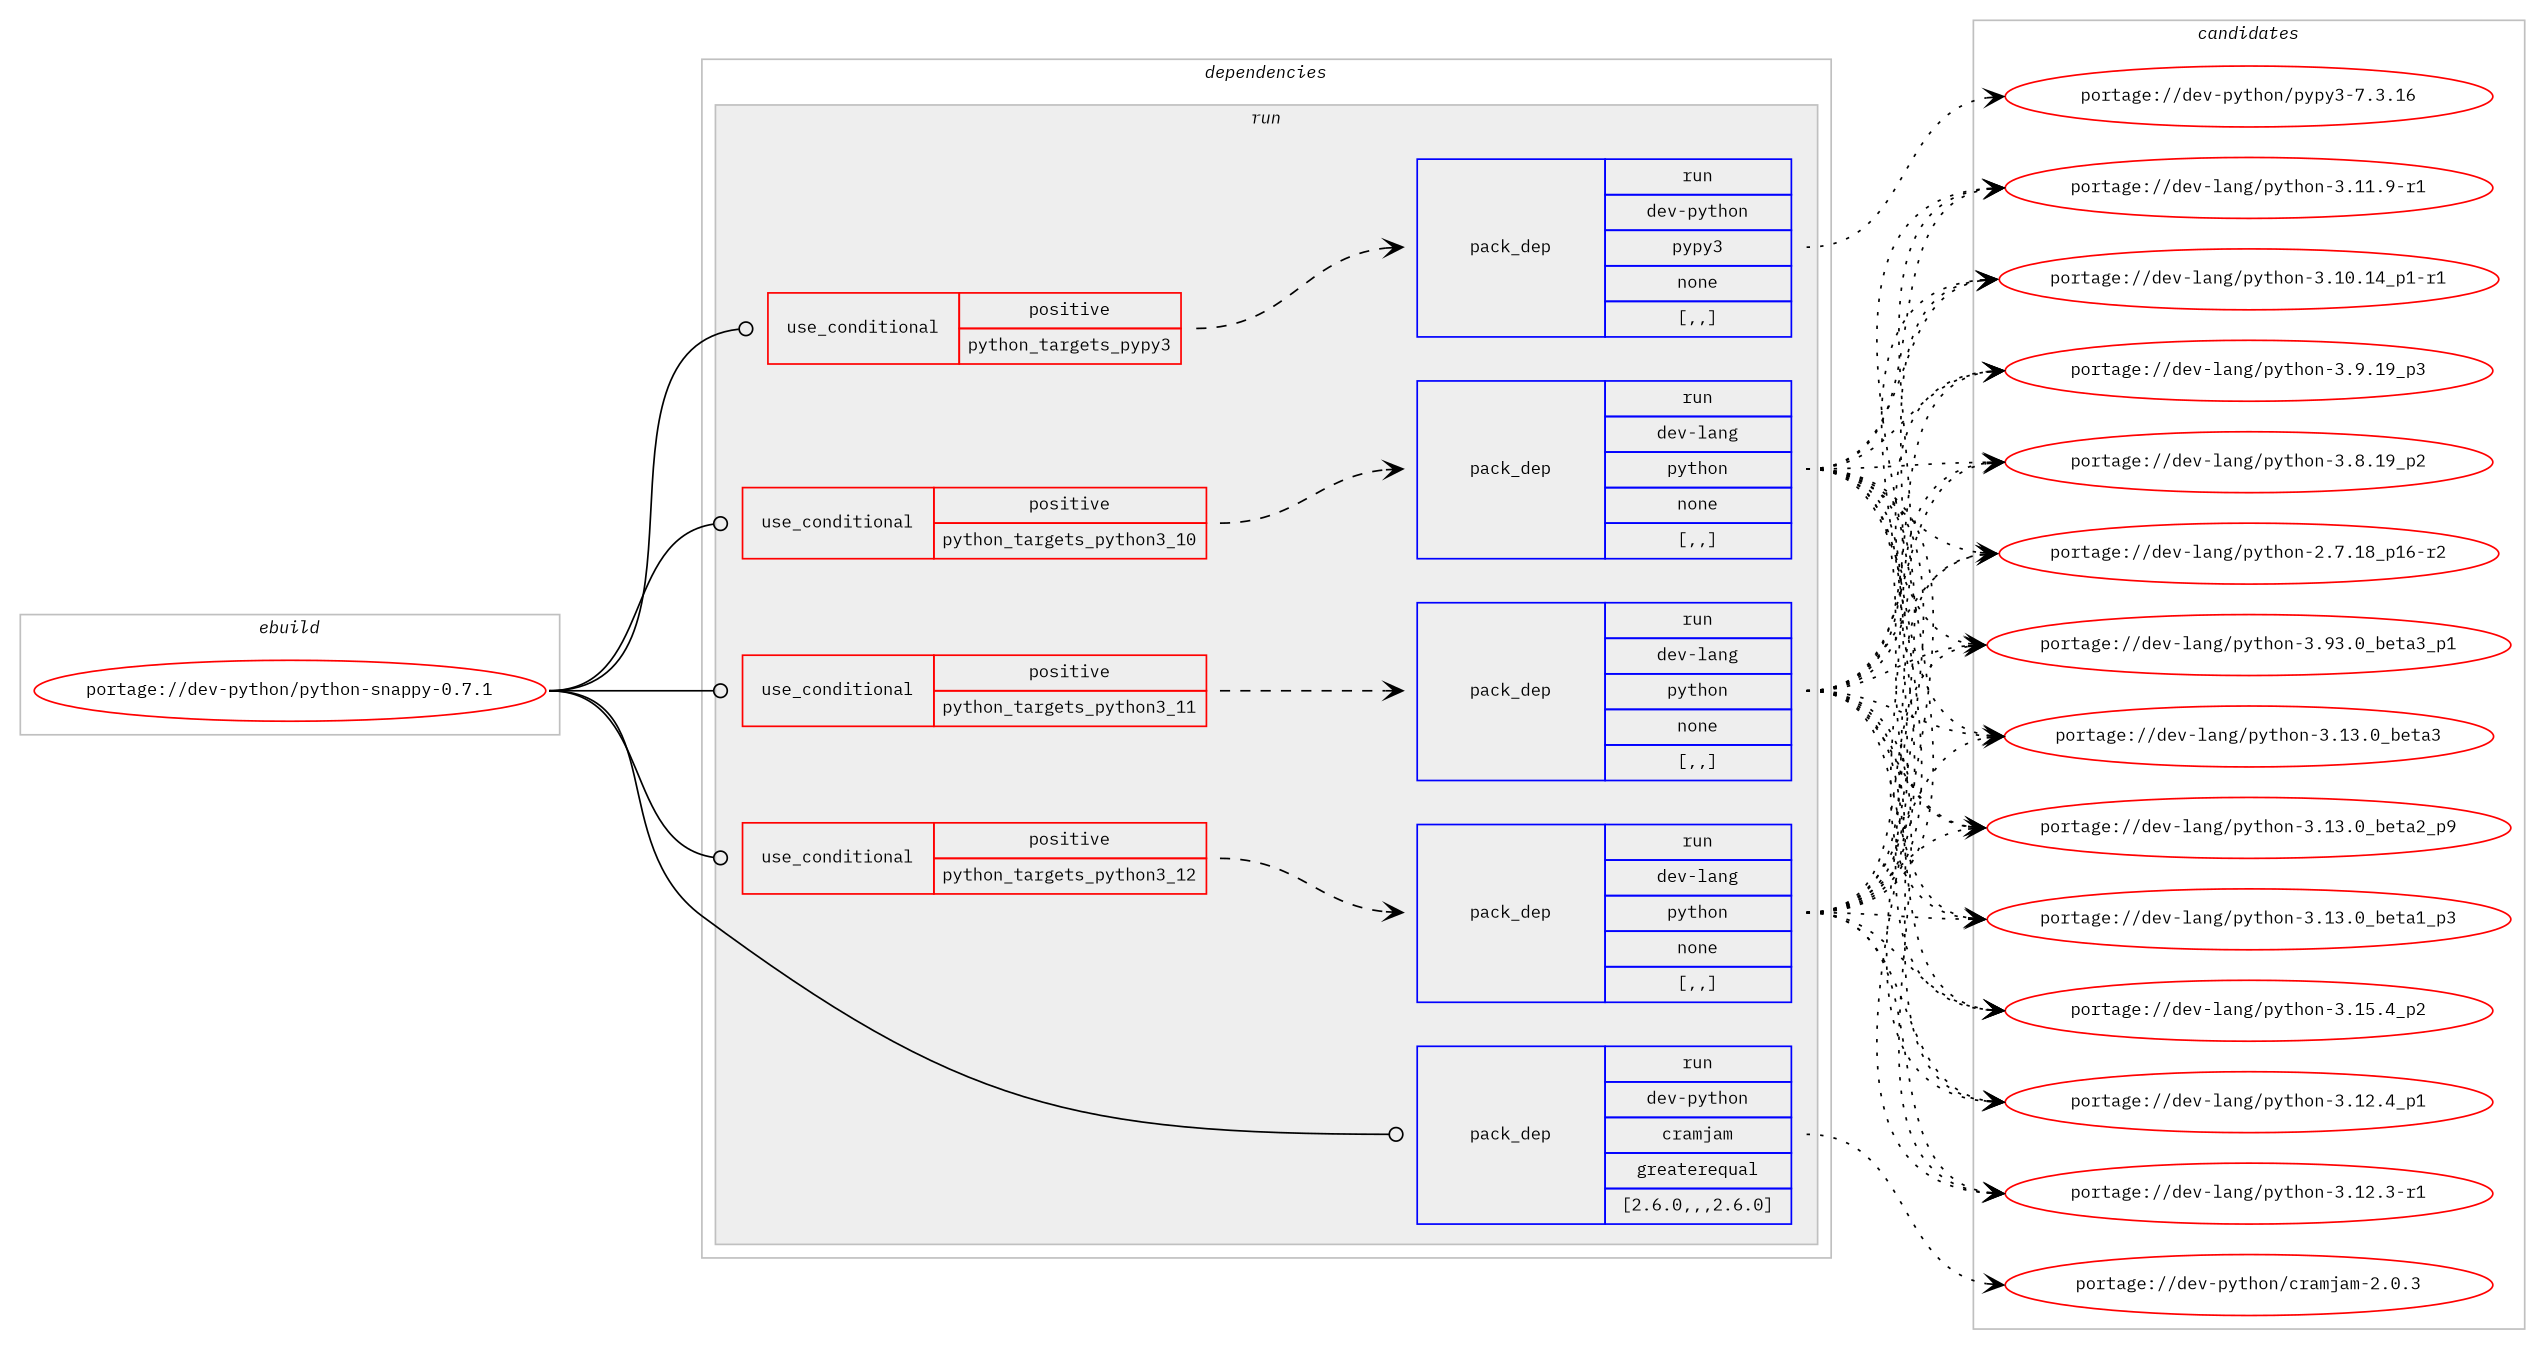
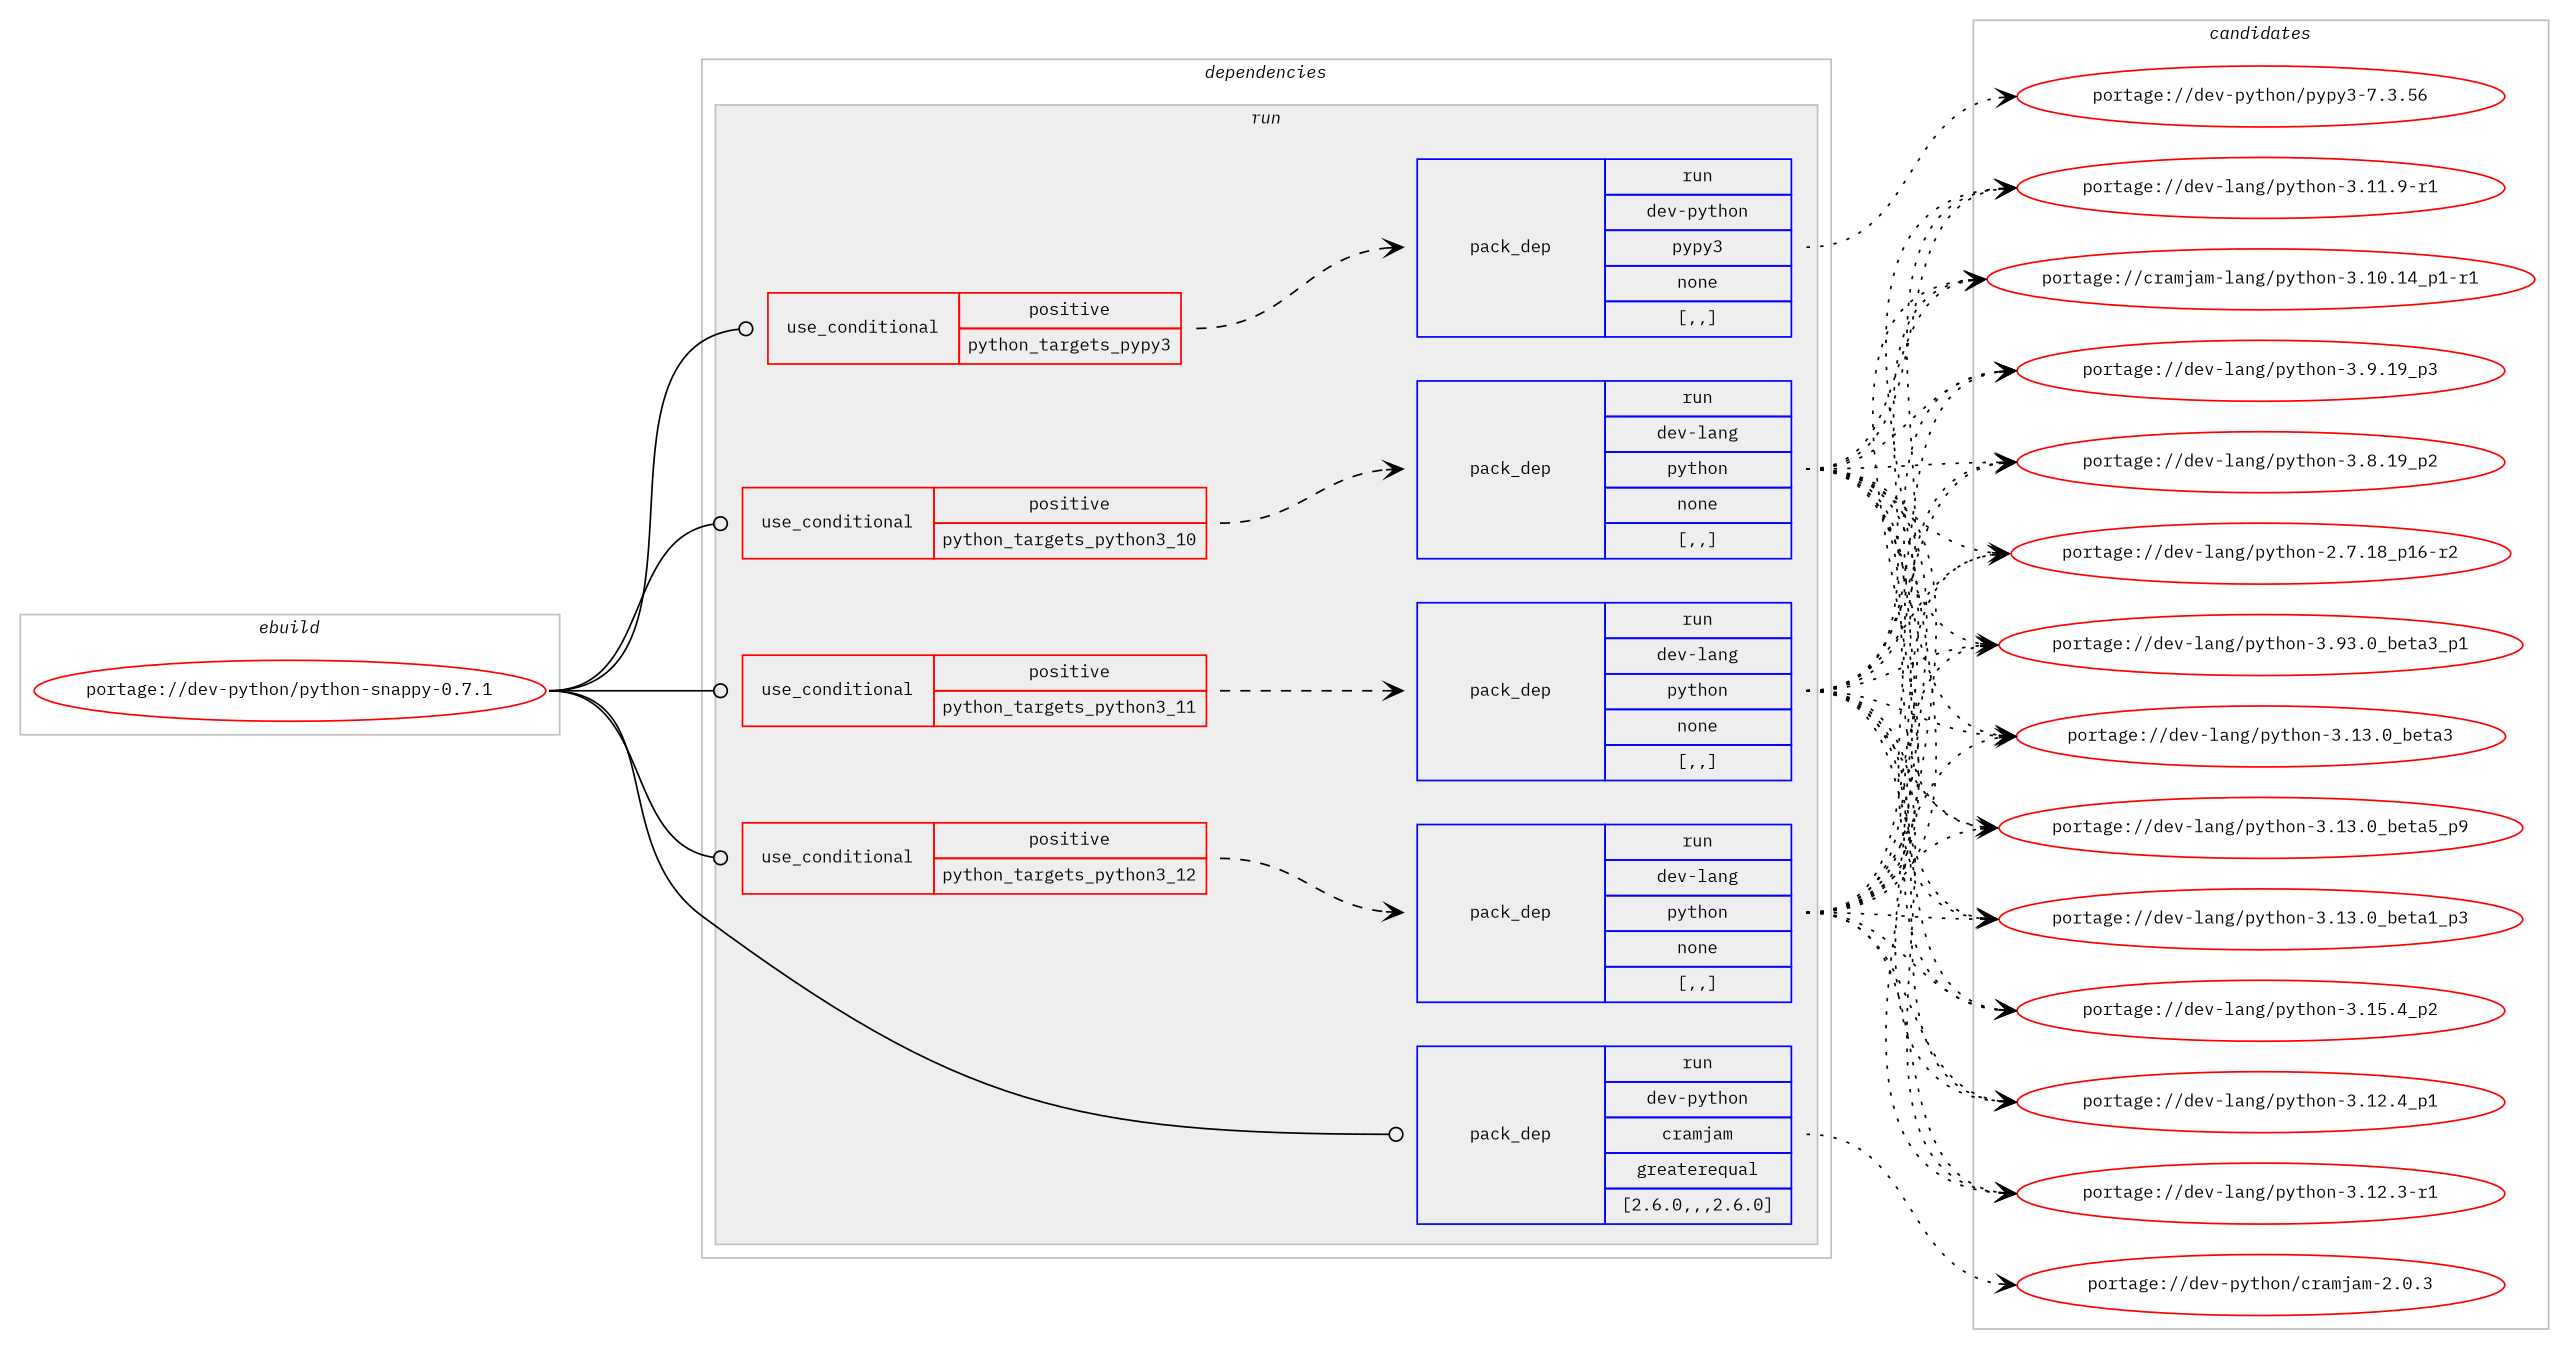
  digraph {
    compound=true
    concentrate=true
    fontname="IBM Plex Mono"
    fontsize=10
    newrank=true
    rankdir=LR
    ranksep=1.5
    node [color=red fontname="IBM Plex Mono" fontsize=10]
    edge [arrowhead=vee fontname="IBM Plex Mono" headport=w style=dotted tailport=e weight=100]
    n1 [label="portage://dev-python/python-snappy-0.7.1" width=4]
    n2 [color=blue label=<<TABLE BORDER="0" CELLBORDER="1" CELLSPACING="0" CELLPADDING="4" WIDTH="220"><TR><TD ROWSPAN="6" CELLPADDING="30">pack_dep</TD></TR><TR><TD WIDTH="110">run</TD></TR><TR><TD>dev-python</TD></TR><TR><TD>pypy3</TD></TR><TR><TD>none</TD></TR><TR><TD>[,,]</TD></TR></TABLE>> shape=none]
    n3 [label=<<TABLE BORDER="0" CELLBORDER="1" CELLSPACING="0" CELLPADDING="4"><TR><TD ROWSPAN="3" CELLPADDING="10">use_conditional</TD></TR><TR><TD>positive</TD></TR><TR><TD>python_targets_pypy3</TD></TR></TABLE>> shape=none]
    n4 [color=blue label=<<TABLE BORDER="0" CELLBORDER="1" CELLSPACING="0" CELLPADDING="4" WIDTH="220"><TR><TD ROWSPAN="6" CELLPADDING="30">pack_dep</TD></TR><TR><TD WIDTH="110">run</TD></TR><TR><TD>dev-lang</TD></TR><TR><TD>python</TD></TR><TR><TD>none</TD></TR><TR><TD>[,,]</TD></TR></TABLE>> shape=none]
    n5 [label=<<TABLE BORDER="0" CELLBORDER="1" CELLSPACING="0" CELLPADDING="4"><TR><TD ROWSPAN="3" CELLPADDING="10">use_conditional</TD></TR><TR><TD>positive</TD></TR><TR><TD>python_targets_python3_10</TD></TR></TABLE>> shape=none]
    n6 [color=blue label=<<TABLE BORDER="0" CELLBORDER="1" CELLSPACING="0" CELLPADDING="4" WIDTH="220"><TR><TD ROWSPAN="6" CELLPADDING="30">pack_dep</TD></TR><TR><TD WIDTH="110">run</TD></TR><TR><TD>dev-lang</TD></TR><TR><TD>python</TD></TR><TR><TD>none</TD></TR><TR><TD>[,,]</TD></TR></TABLE>> shape=none]
    n7 [label=<<TABLE BORDER="0" CELLBORDER="1" CELLSPACING="0" CELLPADDING="4"><TR><TD ROWSPAN="3" CELLPADDING="10">use_conditional</TD></TR><TR><TD>positive</TD></TR><TR><TD>python_targets_python3_11</TD></TR></TABLE>> shape=none]
    n8 [color=blue label=<<TABLE BORDER="0" CELLBORDER="1" CELLSPACING="0" CELLPADDING="4" WIDTH="220"><TR><TD ROWSPAN="6" CELLPADDING="30">pack_dep</TD></TR><TR><TD WIDTH="110">run</TD></TR><TR><TD>dev-lang</TD></TR><TR><TD>python</TD></TR><TR><TD>none</TD></TR><TR><TD>[,,]</TD></TR></TABLE>> shape=none]
    n9 [label=<<TABLE BORDER="0" CELLBORDER="1" CELLSPACING="0" CELLPADDING="4"><TR><TD ROWSPAN="3" CELLPADDING="10">use_conditional</TD></TR><TR><TD>positive</TD></TR><TR><TD>python_targets_python3_12</TD></TR></TABLE>> shape=none]
    n10 [color=blue label=<<TABLE BORDER="0" CELLBORDER="1" CELLSPACING="0" CELLPADDING="4" WIDTH="220"><TR><TD ROWSPAN="6" CELLPADDING="30">pack_dep</TD></TR><TR><TD WIDTH="110">run</TD></TR><TR><TD>dev-python</TD></TR><TR><TD>cramjam</TD></TR><TR><TD>greaterequal</TD></TR><TR><TD>[2.6.0,,,2.6.0]</TD></TR></TABLE>> shape=none]
    n11 [label="portage://dev-lang/python-3.93.0_beta3_p1" width=4]
    n12 [label="portage://dev-lang/python-3.13.0_beta3" width=4]
-   n13 [label="portage://dev-lang/python-3.13.0_beta2_p9" width=4]
+   n13 [label="portage://dev-lang/python-3.13.0_beta5_p9" width=4]
    n14 [label="portage://dev-lang/python-3.13.0_beta1_p3" width=4]
    n15 [label="portage://dev-lang/python-3.15.4_p2" width=4]
    n16 [label="portage://dev-lang/python-3.12.4_p1" width=4]
    n17 [label="portage://dev-lang/python-3.12.3-r1" width=4]
    n18 [label="portage://dev-lang/python-3.11.9-r1" width=4]
-   n19 [label="portage://dev-lang/python-3.10.14_p1-r1" width=4]
+   n19 [label="portage://cramjam-lang/python-3.10.14_p1-r1" width=4]
    n20 [label="portage://dev-lang/python-3.9.19_p3" width=4]
    n21 [label="portage://dev-lang/python-3.8.19_p2" width=4]
    n22 [label="portage://dev-lang/python-2.7.18_p16-r2" width=4]
-   n23 [label="portage://dev-python/pypy3-7.3.16" width=4]
+   n23 [label="portage://dev-python/pypy3-7.3.56" width=4]
    n24 [label="portage://dev-python/cramjam-2.0.3" width=4]
    subgraph cluster_1 {
      color=gray
      label=<<i>ebuild</i>>
      rank=same
      n1
    }
    subgraph cluster_2 {
      color=gray
      label=<<i>dependencies</i>>
      subgraph cluster_3 {
        color=gray
        fillcolor="#eeeeee"
        label=<<i>compile</i>>
        style=filled
      }
      subgraph cluster_4 {
        color=gray
        fillcolor="#eeeeee"
        label=<<i>compile and run</i>>
        style=filled
      }
      subgraph cluster_5 {
        color=gray
        fillcolor="#eeeeee"
        label=<<i>run</i>>
        style=filled
        subgraph sub_6 {
          color=gray
          fillcolor="#eeeeee"
          label=<<i>run</i>>
          style=filled
          n3
          subgraph sub_7 {
            color=gray
            fillcolor="#eeeeee"
            label=<<i>run</i>>
            style=filled
            n2
          }
        }
        subgraph sub_8 {
          color=gray
          fillcolor="#eeeeee"
          label=<<i>run</i>>
          style=filled
          n5
          subgraph sub_9 {
            color=gray
            fillcolor="#eeeeee"
            label=<<i>run</i>>
            style=filled
            n4
          }
        }
        subgraph sub_10 {
          color=gray
          fillcolor="#eeeeee"
          label=<<i>run</i>>
          style=filled
          n7
          subgraph sub_11 {
            color=gray
            fillcolor="#eeeeee"
            label=<<i>run</i>>
            style=filled
            n6
          }
        }
        subgraph sub_12 {
          color=gray
          fillcolor="#eeeeee"
          label=<<i>run</i>>
          style=filled
          n9
          subgraph sub_13 {
            color=gray
            fillcolor="#eeeeee"
            label=<<i>run</i>>
            style=filled
            n8
          }
        }
        subgraph sub_14 {
          color=gray
          fillcolor="#eeeeee"
          label=<<i>run</i>>
          style=filled
          n10
        }
      }
    }
    subgraph cluster_15 {
      color=gray
      label=<<i>candidates</i>>
      rank=same
      subgraph sub_16 {
        color=black
        label=<<i>candidates</i>>
        nodesep=1
        rank=same
        n11
        n12
        n13
        n14
        n15
        n16
        n17
        n18
        n19
        n20
        n21
        n22
      }
      subgraph sub_17 {
        color=black
        label=<<i>candidates</i>>
        nodesep=1
        rank=same
        n23
      }
      subgraph sub_18 {
        color=black
        label=<<i>candidates</i>>
        nodesep=1
        rank=same
        n11
        n12
        n13
        n14
        n15
        n16
        n17
        n18
        n19
        n20
        n21
        n22
      }
      subgraph sub_19 {
        color=black
        label=<<i>candidates</i>>
        nodesep=1
        rank=same
        n11
        n12
        n13
        n14
        n15
        n16
        n17
        n18
        n19
        n20
        n21
        n22
      }
      subgraph sub_20 {
        color=black
        label=<<i>candidates</i>>
        nodesep=1
        rank=same
        n24
      }
    }
    n1 -> n3 [arrowhead=odot style=solid weight=20]
    n1 -> n5 [arrowhead=odot style=solid weight=20]
    n1 -> n7 [arrowhead=odot style=solid weight=20]
    n1 -> n9 [arrowhead=odot style=solid weight=20]
    n1 -> n10 [arrowhead=odot style=solid weight=20]
    n2 -> n23
    n3 -> n2 [style=dashed weight=20]
    n4 -> n11
    n4 -> n12
    n4 -> n13
    n4 -> n14
    n4 -> n15
    n4 -> n16
    n4 -> n17
    n4 -> n18
    n4 -> n19
    n4 -> n20
    n4 -> n21
    n4 -> n22
    n5 -> n4 [style=dashed weight=20]
    n6 -> n11
    n6 -> n12
    n6 -> n13
    n6 -> n14
    n6 -> n15
    n6 -> n16
    n6 -> n17
    n6 -> n18
    n6 -> n19
    n6 -> n20
    n6 -> n21
    n6 -> n22
    n7 -> n6 [style=dashed weight=20]
    n8 -> n11
    n8 -> n12
    n8 -> n13
    n8 -> n14
    n8 -> n15
    n8 -> n16
    n8 -> n17
    n8 -> n18
    n8 -> n19
    n8 -> n20
    n8 -> n21
    n8 -> n22
    n9 -> n8 [style=dashed weight=20]
    n10 -> n24
  }
